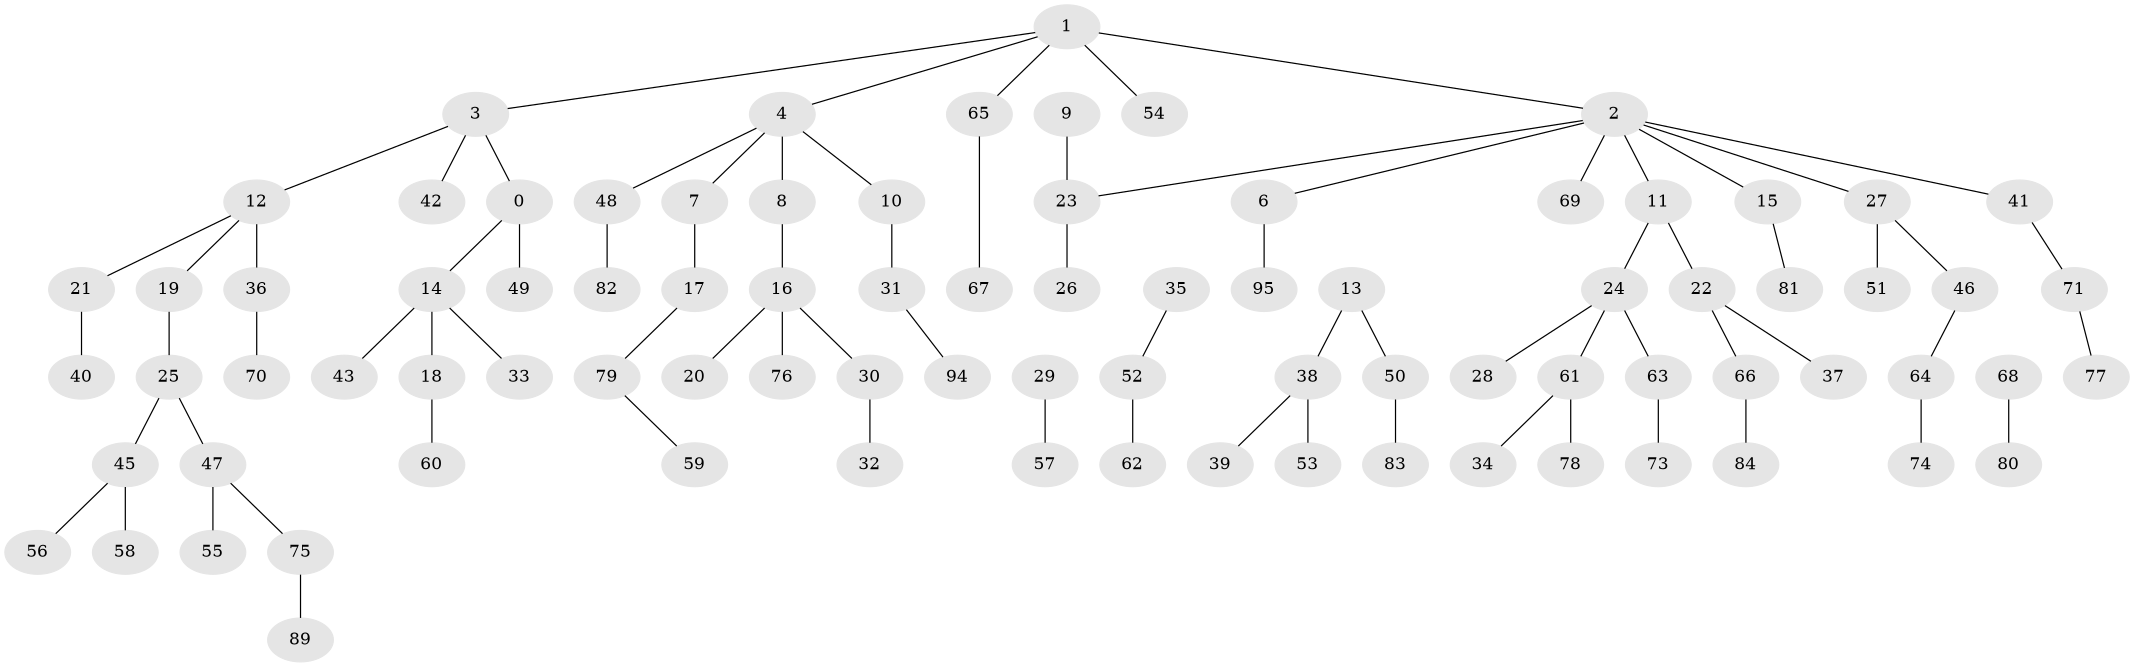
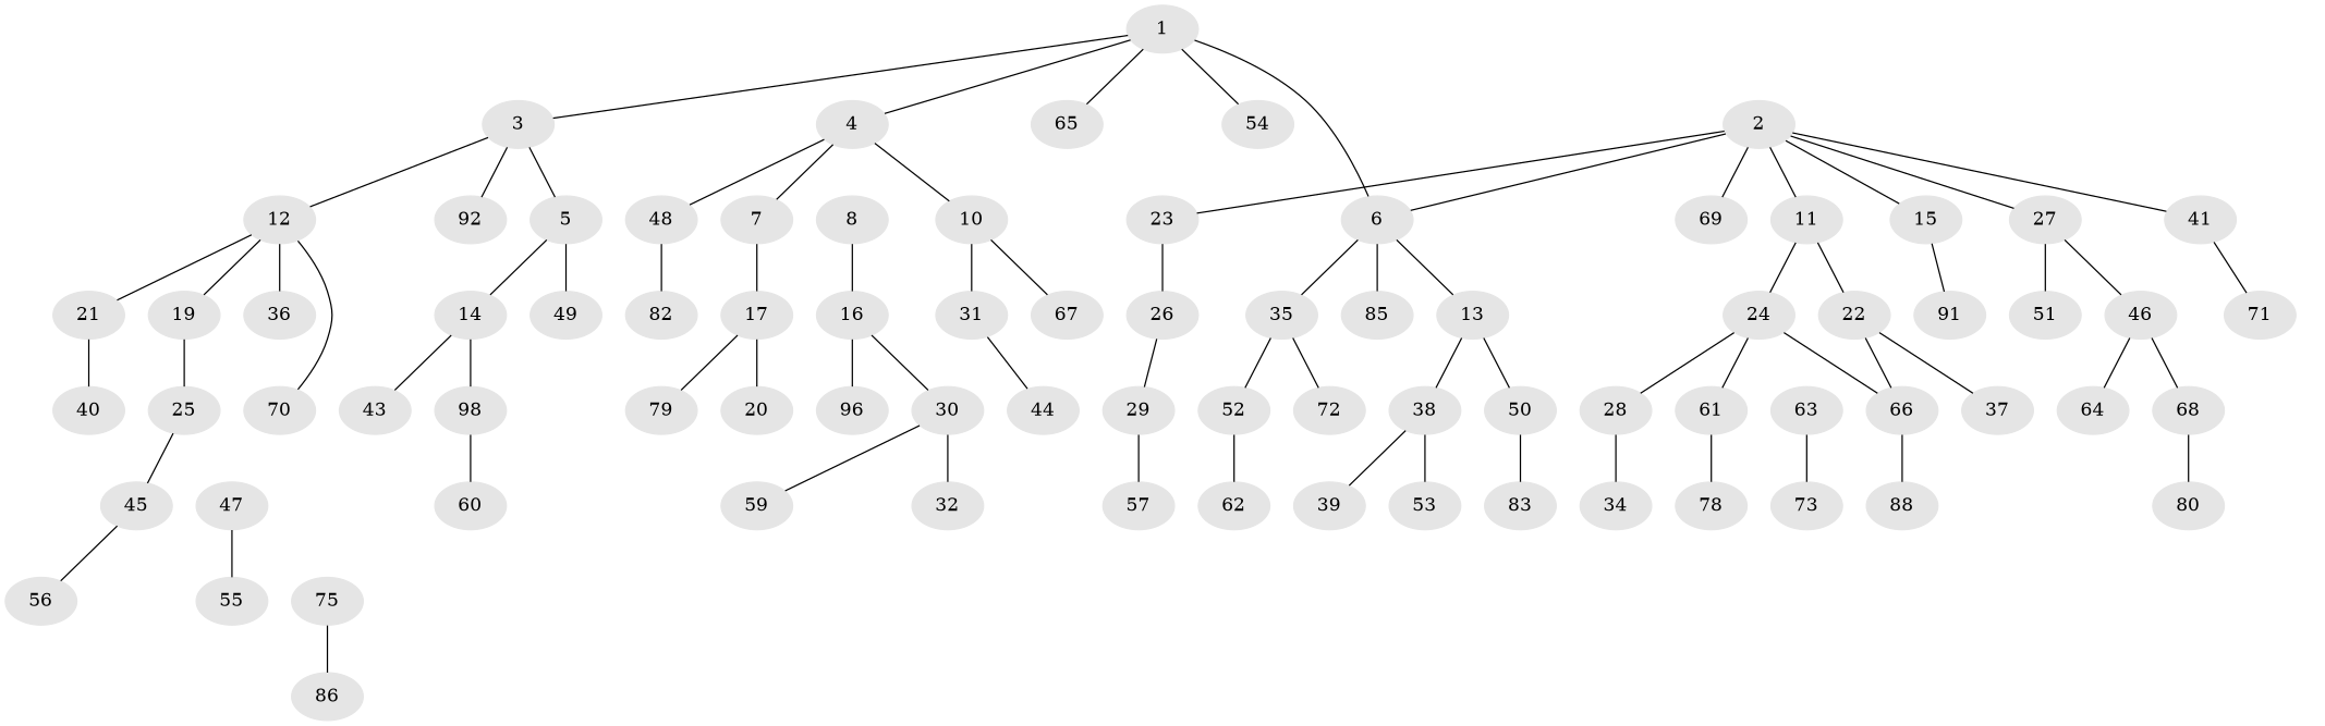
  graph {
    node [color=gray90 style=filled]
    1
    2
    3
    4
    54
    65
    6
    11
    15
    27
    41
    69
    23
-   5 [label=0]
+   5
    12
-   42
+   42 [label=92]
    7
    8
    10
    48
    13
    35
-   85 [label=95]
-   9
+   85
    22
    24
-   81
+   81 [label=91]
    46
    51
    71
    14
    49
    19
    21
    36
    70
    17
    16
    31
    67
    82
-   18
-   33
+   18 [label=98]
    43
    38
    50
    52
+   72
    79
    20
    30
-   76
+   76 [label=96]
    26
-   44 [label=94]
+   44
    37
    66
    28
    61
    63
    25
    40
    39
    53
    83
    60
    32
    59
    45
    47
-   84
+   84 [label=88]
    29
    34
    78
    73
    56
-   58
    55
    75
    57
    64
    68
    62
-   77
-   74
    80
-   86 [label=89]
-   1 -- 2
+   86
+   1 -- 6
    1 -- 3
    1 -- 4
    1 -- 54
    1 -- 65
    2 -- 6
    2 -- 11
    2 -- 15
    2 -- 27
    2 -- 41
    2 -- 69
    2 -- 23
    3 -- 5
    3 -- 12
    3 -- 42
    4 -- 7
-   4 -- 8
    4 -- 10
    4 -- 48
+   6 -- 13
+   6 -- 35
    6 -- 85
    11 -- 22
    11 -- 24
    15 -- 81
    27 -- 46
    27 -- 51
    41 -- 71
    23 -- 26
    5 -- 14
    5 -- 49
    12 -- 19
    12 -- 21
    12 -- 36
-   36 -- 70
+   12 -- 70
    7 -- 17
    8 -- 16
    10 -- 31
-   65 -- 67
+   10 -- 67
    48 -- 82
    13 -- 38
    13 -- 50
    35 -- 52
-   9 -- 23
+   35 -- 72
    22 -- 37
    22 -- 66
    24 -- 28
    24 -- 61
-   24 -- 63
+   24 -- 66
    46 -- 64
-   71 -- 77
+   46 -- 68
    14 -- 18
-   14 -- 33
    14 -- 43
    19 -- 25
    21 -- 40
    17 -- 79
-   16 -- 20
+   17 -- 20
    16 -- 30
    16 -- 76
    31 -- 44
    18 -- 60
    38 -- 39
    38 -- 53
    50 -- 83
    52 -- 62
    30 -- 32
-   79 -- 59
+   30 -- 59
+   26 -- 29
    66 -- 84
-   61 -- 34
+   28 -- 34
    61 -- 78
    63 -- 73
    25 -- 45
-   25 -- 47
    45 -- 56
-   45 -- 58
    47 -- 55
-   47 -- 75
    29 -- 57
    75 -- 86
-   64 -- 74
    68 -- 80
  }
